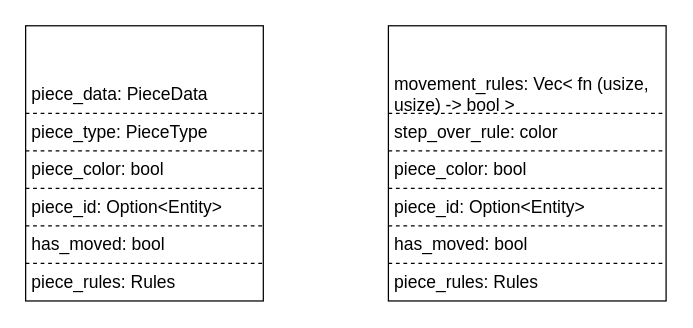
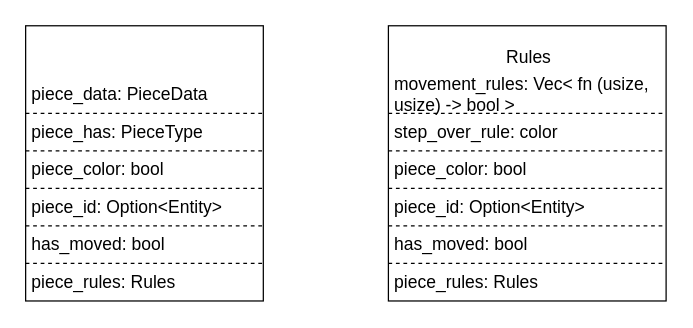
  <mxCell id="0" />
  <mxCell id="1" parent="0" />
  <mxCell id="2" value="" style="rounded=0;whiteSpace=wrap;html=1;container=0;" vertex="1" parent="1"><mxGeometry x="20" y="20" width="190" height="220" as="geometry" /></mxCell>
  <mxCell id="3" value="piece_data: PieceData" style="text;html=1;align=left;verticalAlign=middle;whiteSpace=wrap;rounded=0;fontSize=14;spacingLeft=3;container=0;" vertex="1" parent="1"><mxGeometry x="20" y="60" width="190" height="30" as="geometry" /></mxCell>
- <mxCell id="4" value="piece_type: PieceType" style="text;html=1;align=left;verticalAlign=middle;whiteSpace=wrap;rounded=0;fontSize=14;spacingLeft=3;container=0;" vertex="1" parent="1"><mxGeometry x="20" y="90" width="190" height="30" as="geometry" /></mxCell>
+ <mxCell id="4" value="piece_has: PieceType" style="text;html=1;align=left;verticalAlign=middle;whiteSpace=wrap;rounded=0;fontSize=14;spacingLeft=3;container=0;" vertex="1" parent="1"><mxGeometry x="20" y="90" width="190" height="30" as="geometry" /></mxCell>
  <mxCell id="5" value="" style="endArrow=none;dashed=1;html=1;rounded=0;exitX=0;exitY=1;exitDx=0;exitDy=0;entryX=1;entryY=1;entryDx=0;entryDy=0;" edge="1" parent="1" source="4" target="4"><mxGeometry width="50" height="50" relative="1" as="geometry"><mxPoint x="80" y="360" as="sourcePoint" /><mxPoint x="130" y="310" as="targetPoint" /></mxGeometry></mxCell>
  <mxCell id="6" value="" style="endArrow=none;dashed=1;html=1;rounded=0;exitX=0;exitY=1;exitDx=0;exitDy=0;entryX=1;entryY=1;entryDx=0;entryDy=0;" edge="1" parent="1"><mxGeometry width="50" height="50" relative="1" as="geometry"><mxPoint x="20" y="90" as="sourcePoint" /><mxPoint x="210" y="90" as="targetPoint" /></mxGeometry></mxCell>
  <mxCell id="7" value="piece_color: bool" style="text;html=1;align=left;verticalAlign=middle;whiteSpace=wrap;rounded=0;fontSize=14;spacingLeft=3;container=0;" vertex="1" parent="1"><mxGeometry x="20" y="120" width="190" height="30" as="geometry" /></mxCell>
  <mxCell id="8" value="piece_id: Option&amp;lt;Entity&amp;gt;" style="text;html=1;align=left;verticalAlign=middle;whiteSpace=wrap;rounded=0;fontSize=14;spacingLeft=3;container=0;" vertex="1" parent="1"><mxGeometry x="20" y="150" width="190" height="30" as="geometry" /></mxCell>
  <mxCell id="9" value="has_moved: bool" style="text;html=1;align=left;verticalAlign=middle;whiteSpace=wrap;rounded=0;fontSize=14;spacingLeft=3;container=0;" vertex="1" parent="1"><mxGeometry x="20" y="180" width="190" height="30" as="geometry" /></mxCell>
  <mxCell id="10" value="piece_rules: Rules" style="text;html=1;align=left;verticalAlign=middle;whiteSpace=wrap;rounded=0;fontSize=14;spacingLeft=3;container=0;" vertex="1" parent="1"><mxGeometry x="20" y="210" width="190" height="30" as="geometry" /></mxCell>
  <mxCell id="11" value="" style="endArrow=none;dashed=1;html=1;rounded=0;exitX=0;exitY=1;exitDx=0;exitDy=0;entryX=1;entryY=1;entryDx=0;entryDy=0;" edge="1" parent="1"><mxGeometry width="50" height="50" relative="1" as="geometry"><mxPoint x="20" y="180" as="sourcePoint" /><mxPoint x="210" y="180" as="targetPoint" /></mxGeometry></mxCell>
  <mxCell id="12" value="" style="endArrow=none;dashed=1;html=1;rounded=0;exitX=0;exitY=1;exitDx=0;exitDy=0;entryX=1;entryY=1;entryDx=0;entryDy=0;" edge="1" parent="1"><mxGeometry width="50" height="50" relative="1" as="geometry"><mxPoint x="20" y="210" as="sourcePoint" /><mxPoint x="210" y="210" as="targetPoint" /></mxGeometry></mxCell>
  <mxCell id="13" value="" style="endArrow=none;dashed=1;html=1;rounded=0;exitX=0;exitY=1;exitDx=0;exitDy=0;entryX=1;entryY=1;entryDx=0;entryDy=0;" edge="1" parent="1"><mxGeometry width="50" height="50" relative="1" as="geometry"><mxPoint x="20" y="150" as="sourcePoint" /><mxPoint x="210" y="150" as="targetPoint" /></mxGeometry></mxCell>
  <mxCell id="14" value="" style="rounded=0;whiteSpace=wrap;html=1;container=0;" vertex="1" parent="1"><mxGeometry x="310" y="20" width="222" height="220" as="geometry" /></mxCell>
  <mxCell id="15" value="movement_rules: Vec&amp;lt; fn (usize, usize) -&amp;gt; bool &amp;gt;" style="text;html=1;align=left;verticalAlign=middle;whiteSpace=wrap;rounded=0;fontSize=14;spacingLeft=3;container=0;" vertex="1" parent="1"><mxGeometry x="310" y="60" width="222" height="30" as="geometry" /></mxCell>
  <mxCell id="16" value="step_over_rule: color" style="text;html=1;align=left;verticalAlign=middle;whiteSpace=wrap;rounded=0;fontSize=14;spacingLeft=3;container=0;" vertex="1" parent="1"><mxGeometry x="310" y="90" width="222" height="30" as="geometry" /></mxCell>
+ <mxCell id="17" value="Rules" style="text;html=1;align=center;verticalAlign=middle;whiteSpace=wrap;rounded=0;fontSize=14;spacingLeft=3;container=0;" vertex="1" parent="1"><mxGeometry x="310" y="30" width="222" height="30" as="geometry" /></mxCell>
  <mxCell id="18" value="" style="endArrow=none;dashed=1;html=1;rounded=0;exitX=0;exitY=1;exitDx=0;exitDy=0;entryX=1;entryY=1;entryDx=0;entryDy=0;" edge="1" source="16" target="16" parent="1"><mxGeometry width="50" height="50" relative="1" as="geometry"><mxPoint x="370" y="360" as="sourcePoint" /><mxPoint x="420" y="310" as="targetPoint" /></mxGeometry></mxCell>
  <mxCell id="19" value="" style="endArrow=none;dashed=1;html=1;rounded=0;exitX=0;exitY=1;exitDx=0;exitDy=0;entryX=1;entryY=0;entryDx=0;entryDy=0;" edge="1" parent="1" target="16"><mxGeometry width="50" height="50" relative="1" as="geometry"><mxPoint x="310" y="90" as="sourcePoint" /><mxPoint x="500" y="90" as="targetPoint" /></mxGeometry></mxCell>
  <mxCell id="20" value="piece_color: bool" style="text;html=1;align=left;verticalAlign=middle;whiteSpace=wrap;rounded=0;fontSize=14;spacingLeft=3;container=0;" vertex="1" parent="1"><mxGeometry x="310" y="120" width="222" height="30" as="geometry" /></mxCell>
  <mxCell id="21" value="piece_id: Option&amp;lt;Entity&amp;gt;" style="text;html=1;align=left;verticalAlign=middle;whiteSpace=wrap;rounded=0;fontSize=14;spacingLeft=3;container=0;" vertex="1" parent="1"><mxGeometry x="310" y="150" width="222" height="30" as="geometry" /></mxCell>
  <mxCell id="22" value="has_moved: bool" style="text;html=1;align=left;verticalAlign=middle;whiteSpace=wrap;rounded=0;fontSize=14;spacingLeft=3;container=0;" vertex="1" parent="1"><mxGeometry x="310" y="180" width="222" height="30" as="geometry" /></mxCell>
  <mxCell id="23" value="piece_rules: Rules" style="text;html=1;align=left;verticalAlign=middle;whiteSpace=wrap;rounded=0;fontSize=14;spacingLeft=3;container=0;" vertex="1" parent="1"><mxGeometry x="310" y="210" width="222" height="30" as="geometry" /></mxCell>
  <mxCell id="24" value="" style="endArrow=none;dashed=1;html=1;rounded=0;exitX=0;exitY=1;exitDx=0;exitDy=0;entryX=1;entryY=0;entryDx=0;entryDy=0;" edge="1" parent="1" target="22"><mxGeometry width="50" height="50" relative="1" as="geometry"><mxPoint x="310" y="180" as="sourcePoint" /><mxPoint x="500" y="180" as="targetPoint" /></mxGeometry></mxCell>
  <mxCell id="25" value="" style="endArrow=none;dashed=1;html=1;rounded=0;exitX=0;exitY=1;exitDx=0;exitDy=0;entryX=1;entryY=0;entryDx=0;entryDy=0;" edge="1" parent="1" target="23"><mxGeometry width="50" height="50" relative="1" as="geometry"><mxPoint x="310" y="210" as="sourcePoint" /><mxPoint x="500" y="210" as="targetPoint" /></mxGeometry></mxCell>
  <mxCell id="26" value="" style="endArrow=none;dashed=1;html=1;rounded=0;exitX=0;exitY=1;exitDx=0;exitDy=0;entryX=1;entryY=0;entryDx=0;entryDy=0;" edge="1" parent="1" target="21"><mxGeometry width="50" height="50" relative="1" as="geometry"><mxPoint x="310" y="150" as="sourcePoint" /><mxPoint x="500" y="150" as="targetPoint" /></mxGeometry></mxCell>
